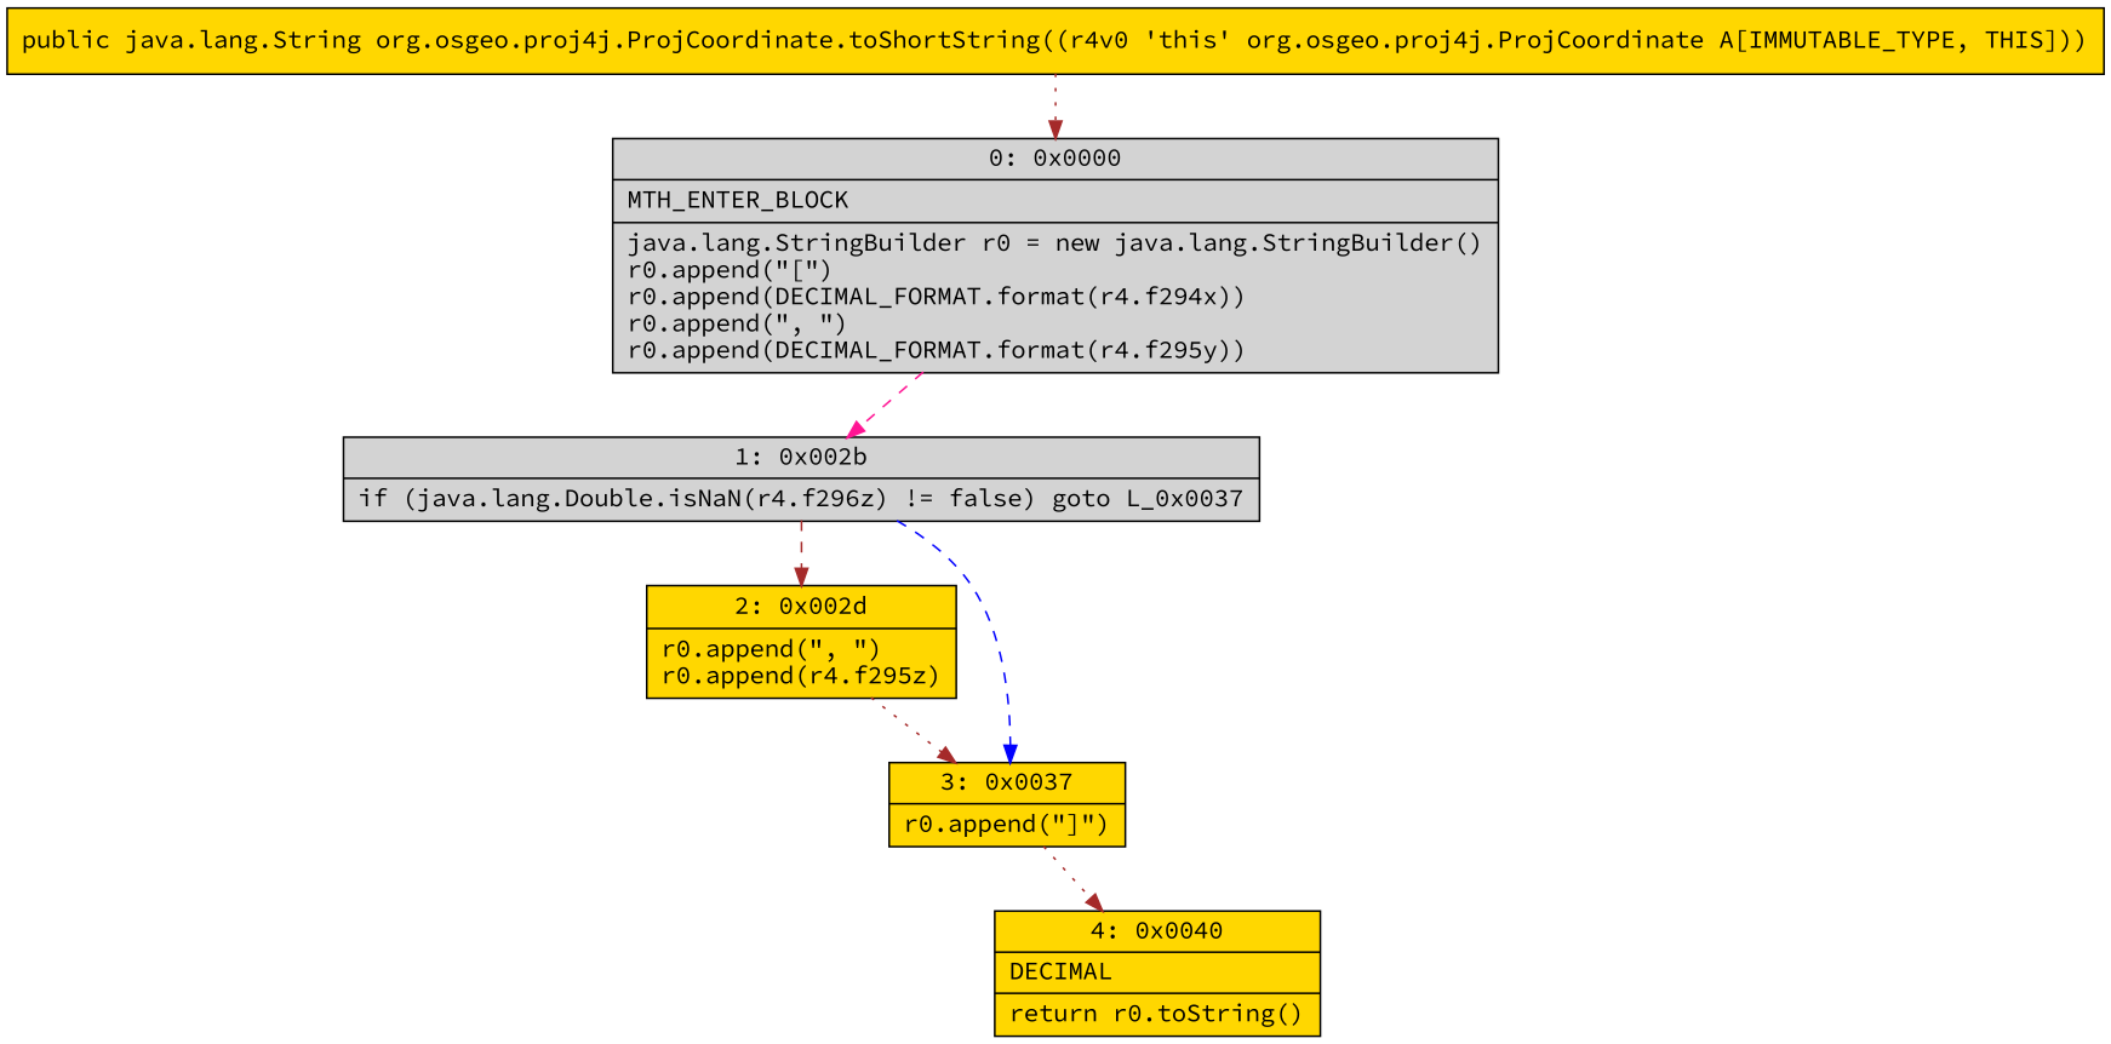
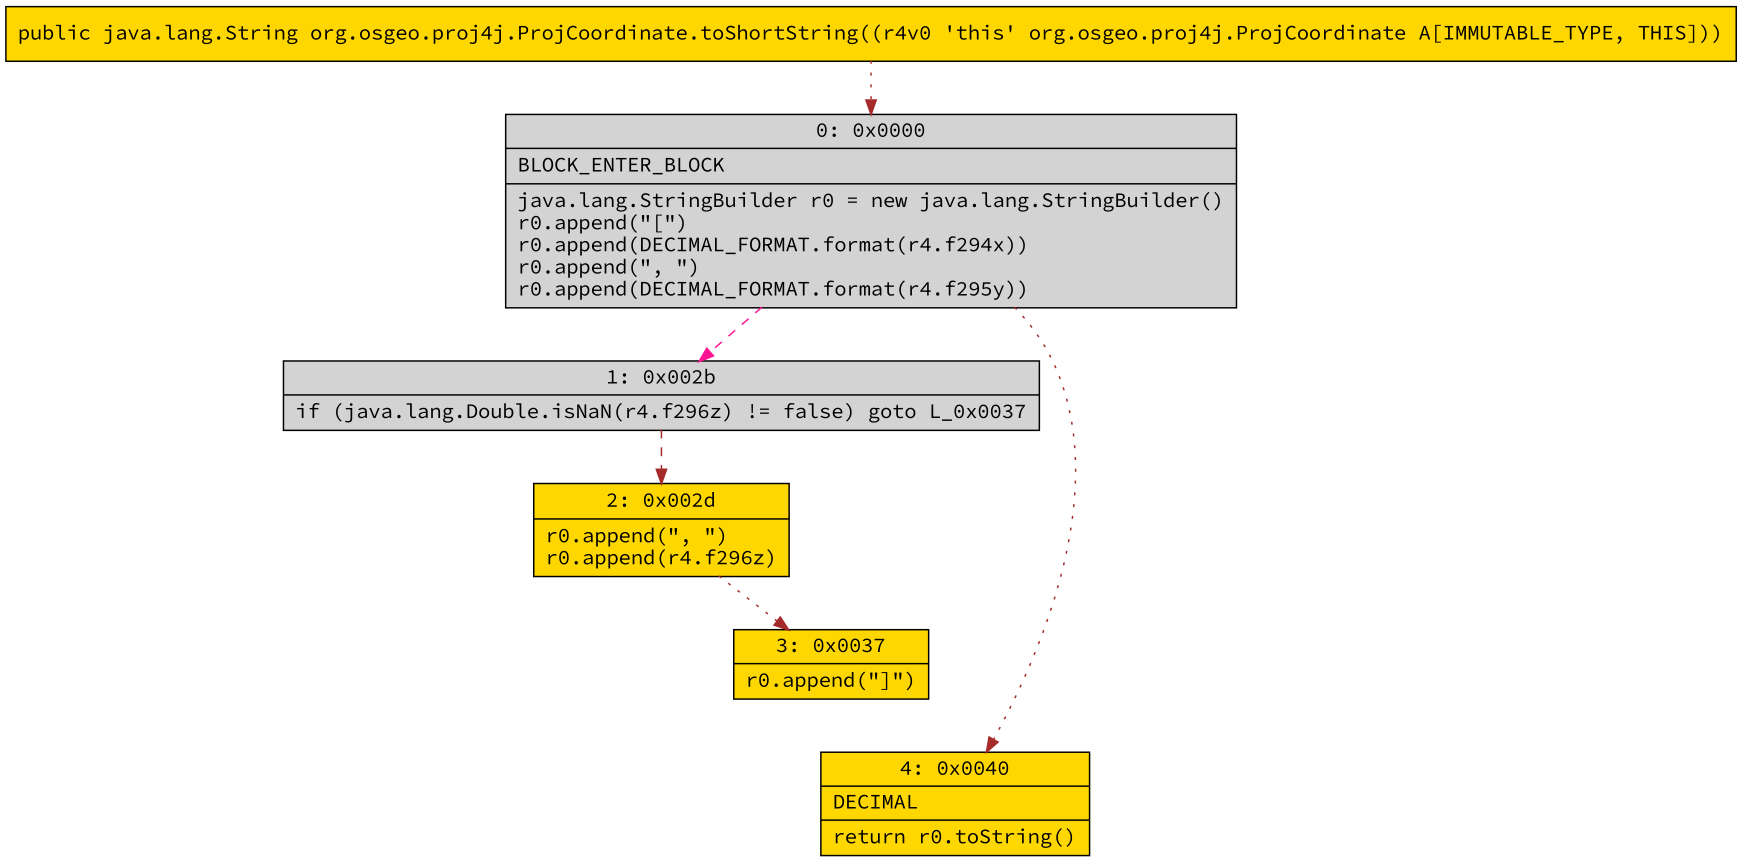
  digraph {
    fontname="Source Code Pro"
    node [fillcolor=gold fontname="Source Code Pro" shape=record style=filled]
    edge [color=brown fontname="Source Code Pro" style=dashed]
-   n1 [fillcolor=lightgrey label="{0\:\ 0x0000|MTH_ENTER_BLOCK\l|java.lang.StringBuilder r0 = new java.lang.StringBuilder()\lr0.append(\"[\")\lr0.append(DECIMAL_FORMAT.format(r4.f294x))\lr0.append(\", \")\lr0.append(DECIMAL_FORMAT.format(r4.f295y))\l}"]
+   n1 [fillcolor=lightgrey label="{0\:\ 0x0000|BLOCK_ENTER_BLOCK\l|java.lang.StringBuilder r0 = new java.lang.StringBuilder()\lr0.append(\"[\")\lr0.append(DECIMAL_FORMAT.format(r4.f294x))\lr0.append(\", \")\lr0.append(DECIMAL_FORMAT.format(r4.f295y))\l}"]
    n2 [fillcolor=lightgrey label="{1\:\ 0x002b|if (java.lang.Double.isNaN(r4.f296z) != false) goto L_0x0037\l}"]
-   n3 [label="{2\:\ 0x002d|r0.append(\", \")\lr0.append(r4.f295z)\l}"]
+   n3 [label="{2\:\ 0x002d|r0.append(\", \")\lr0.append(r4.f296z)\l}"]
    n4 [label="{3\:\ 0x0037|r0.append(\"]\")\l}"]
    n5 [label="{4\:\ 0x0040|DECIMAL\l|return r0.toString()\l}"]
    n6 [label="{public java.lang.String org.osgeo.proj4j.ProjCoordinate.toShortString((r4v0 'this' org.osgeo.proj4j.ProjCoordinate A[IMMUTABLE_TYPE, THIS])) }"]
    n1 -> n2 [color=deeppink]
    n2 -> n3
-   n2 -> n4 [color=blue]
    n3 -> n4 [style=dotted]
-   n4 -> n5 [style=dotted]
+   n1 -> n5 [style=dotted]
    n6 -> n1 [style=dotted]
  }
